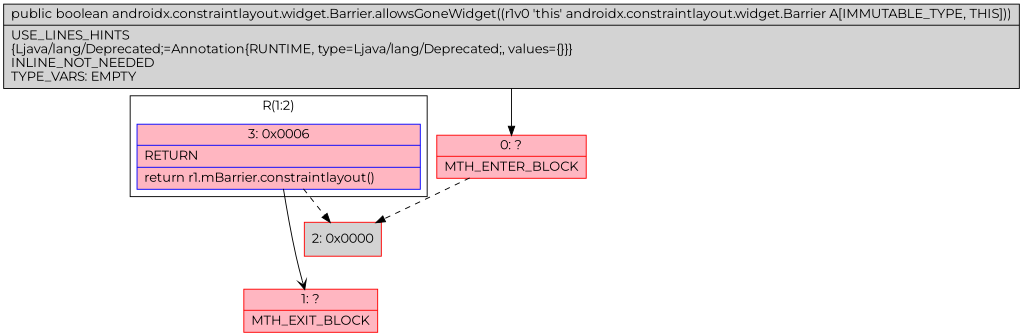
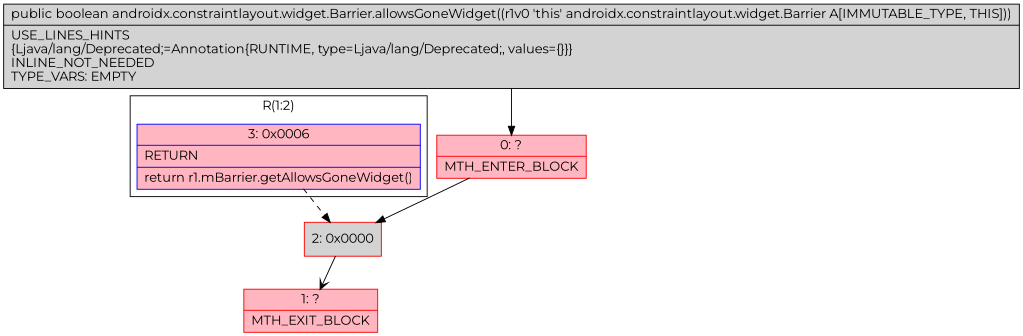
  digraph {
    fontname=Montserrat
    node [color=red fillcolor=lightpink fontname=Montserrat shape=record style=filled]
    edge [arrowhead=normal fontname=Montserrat style=solid]
-   n1 [color=blue label="{3\:\ 0x0006|RETURN\l|return r1.mBarrier.constraintlayout()\l}"]
+   n1 [color=blue label="{3\:\ 0x0006|RETURN\l|return r1.mBarrier.getAllowsGoneWidget()\l}"]
    n2 [label="{1\:\ ?|MTH_EXIT_BLOCK\l}"]
    n3 [fillcolor=lightgrey label="{2\:\ 0x0000}"]
    n4 [label="{0\:\ ?|MTH_ENTER_BLOCK\l}"]
    n5 [fillcolor=lightgrey label="{public boolean androidx.constraintlayout.widget.Barrier.allowsGoneWidget((r1v0 'this' androidx.constraintlayout.widget.Barrier A[IMMUTABLE_TYPE, THIS]))  | USE_LINES_HINTS\l\{Ljava\/lang\/Deprecated;=Annotation\{RUNTIME, type=Ljava\/lang\/Deprecated;, values=\{\}\}\}\lINLINE_NOT_NEEDED\lTYPE_VARS: EMPTY\l}" color=""]
    subgraph cluster_1 {
      label="R(1:2)"
      n1
    }
-   n1 -> n2 [arrowhead=vee]
+   n3 -> n2 [arrowhead=vee]
    n1 -> n3 [style=dashed]
-   n4 -> n3 [style=dashed]
+   n4 -> n3
    n5 -> n4
  }
